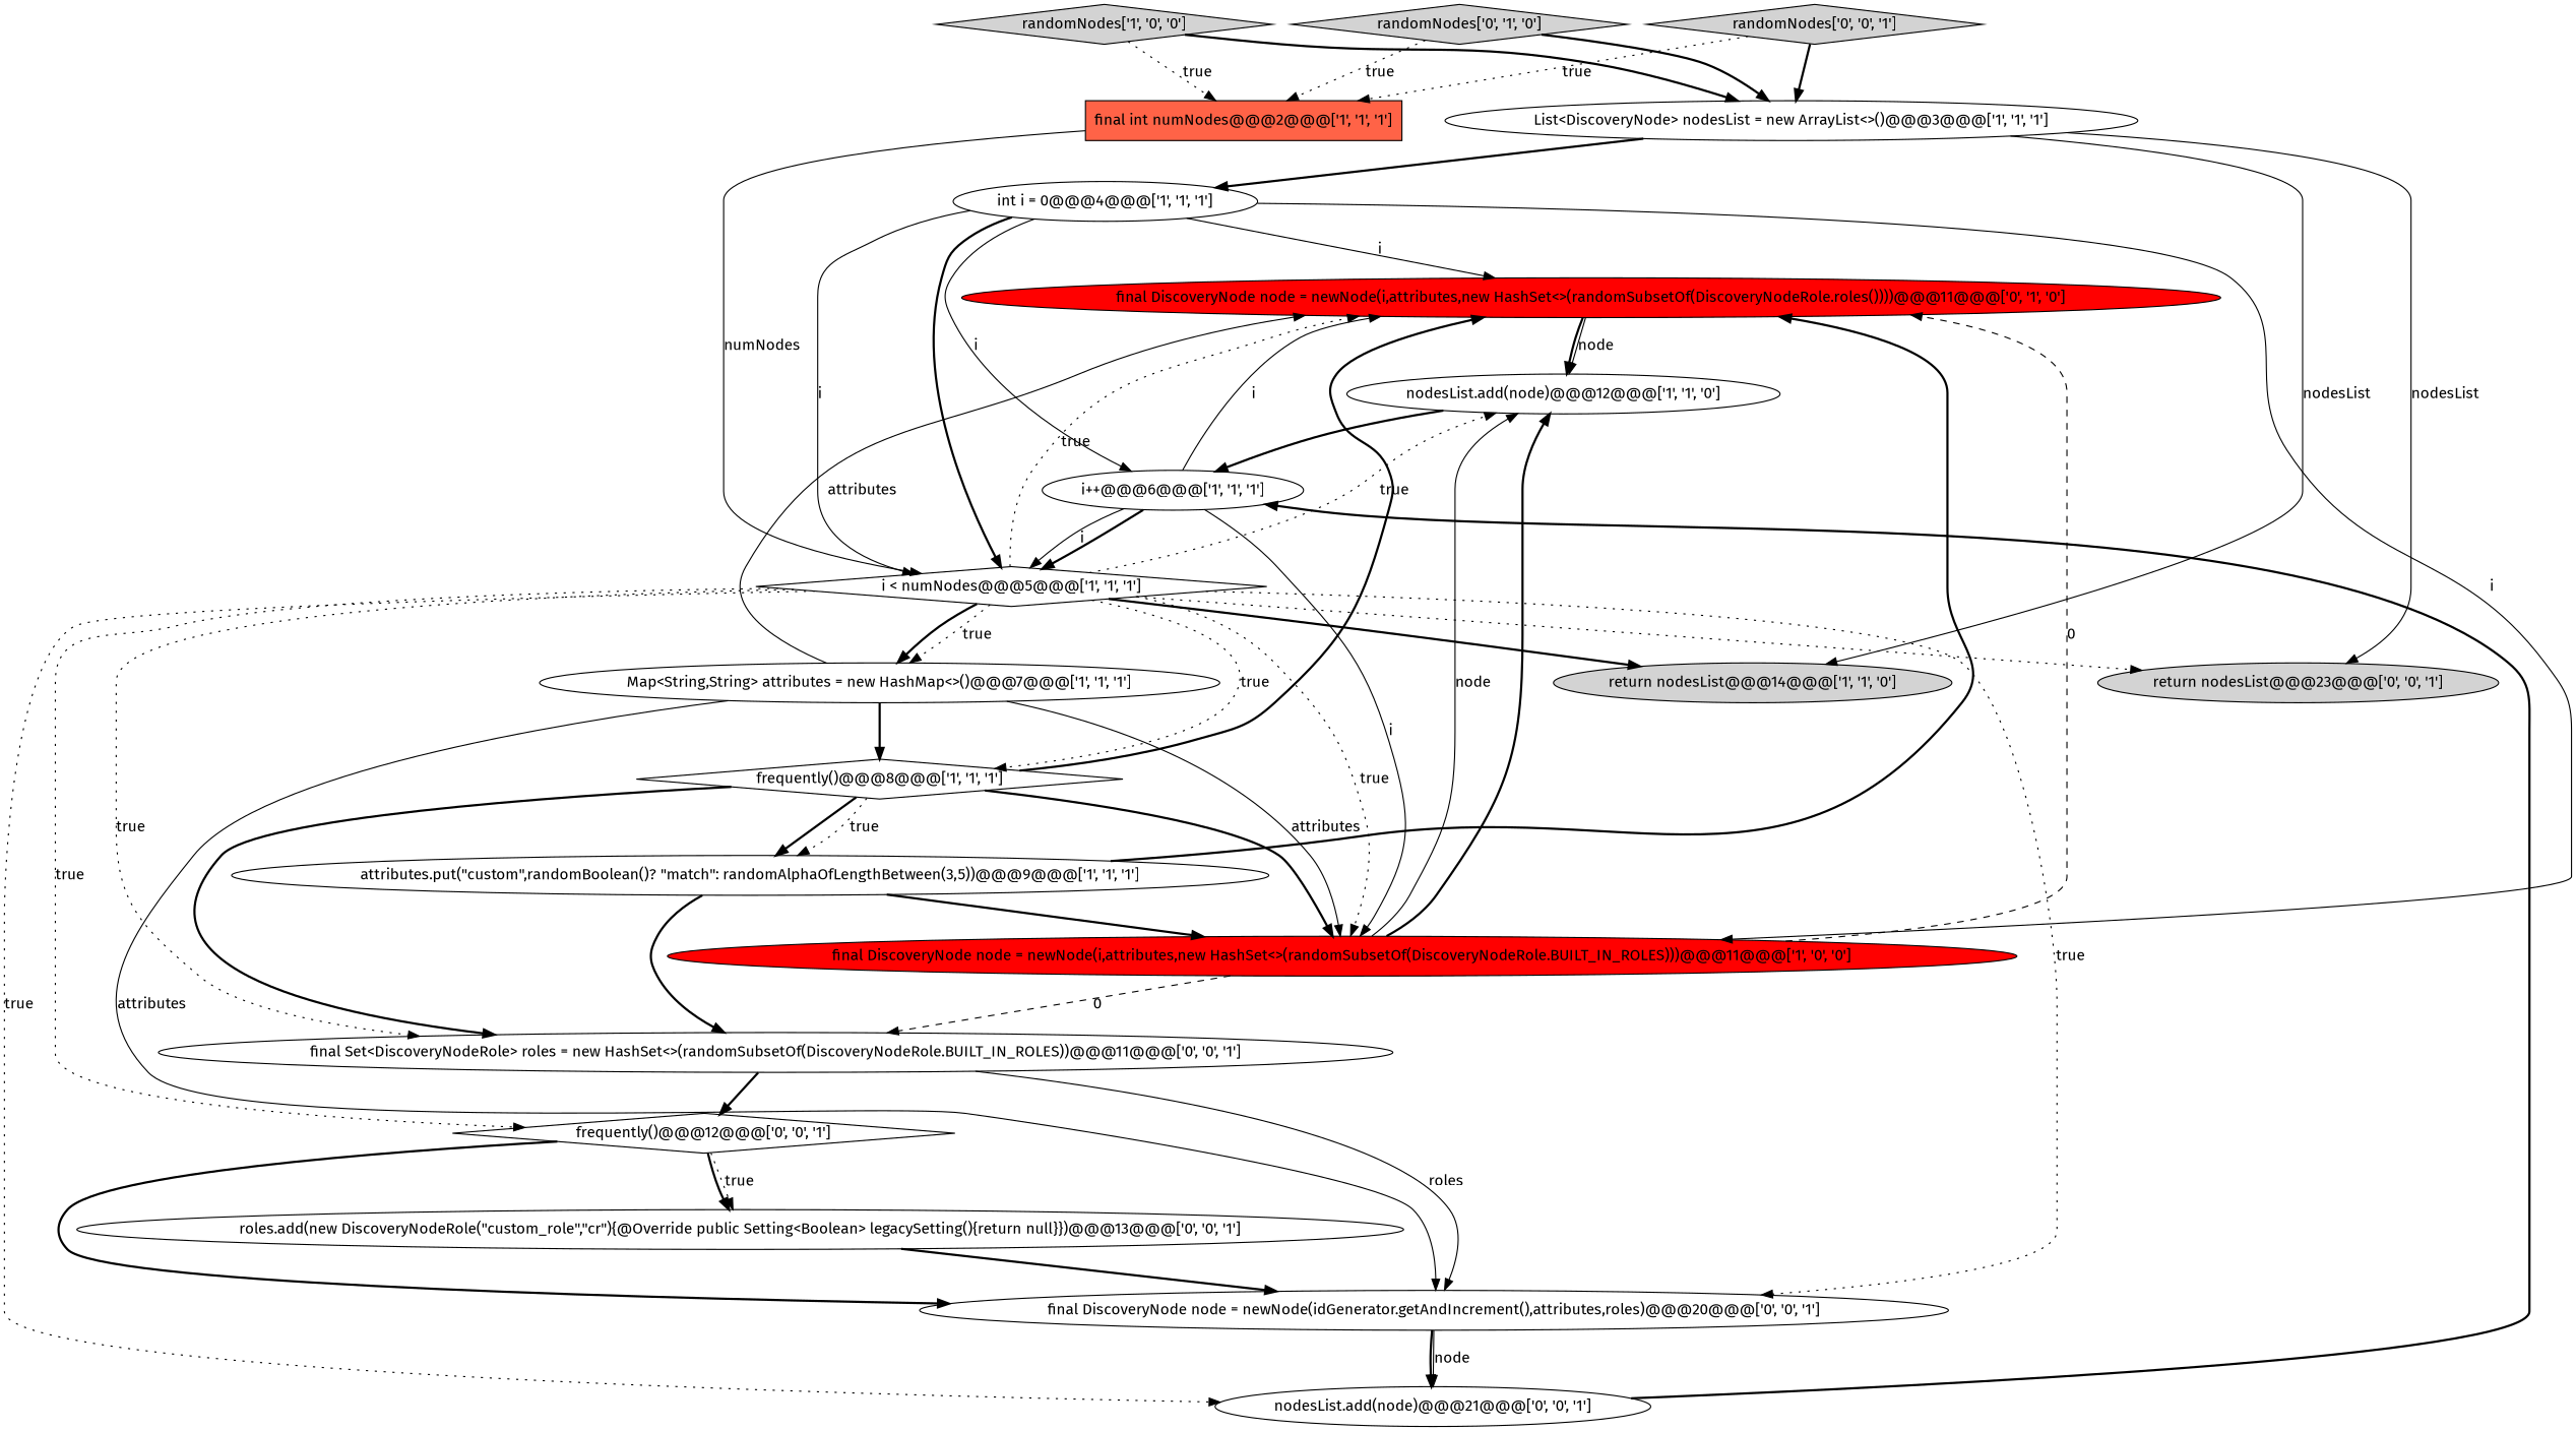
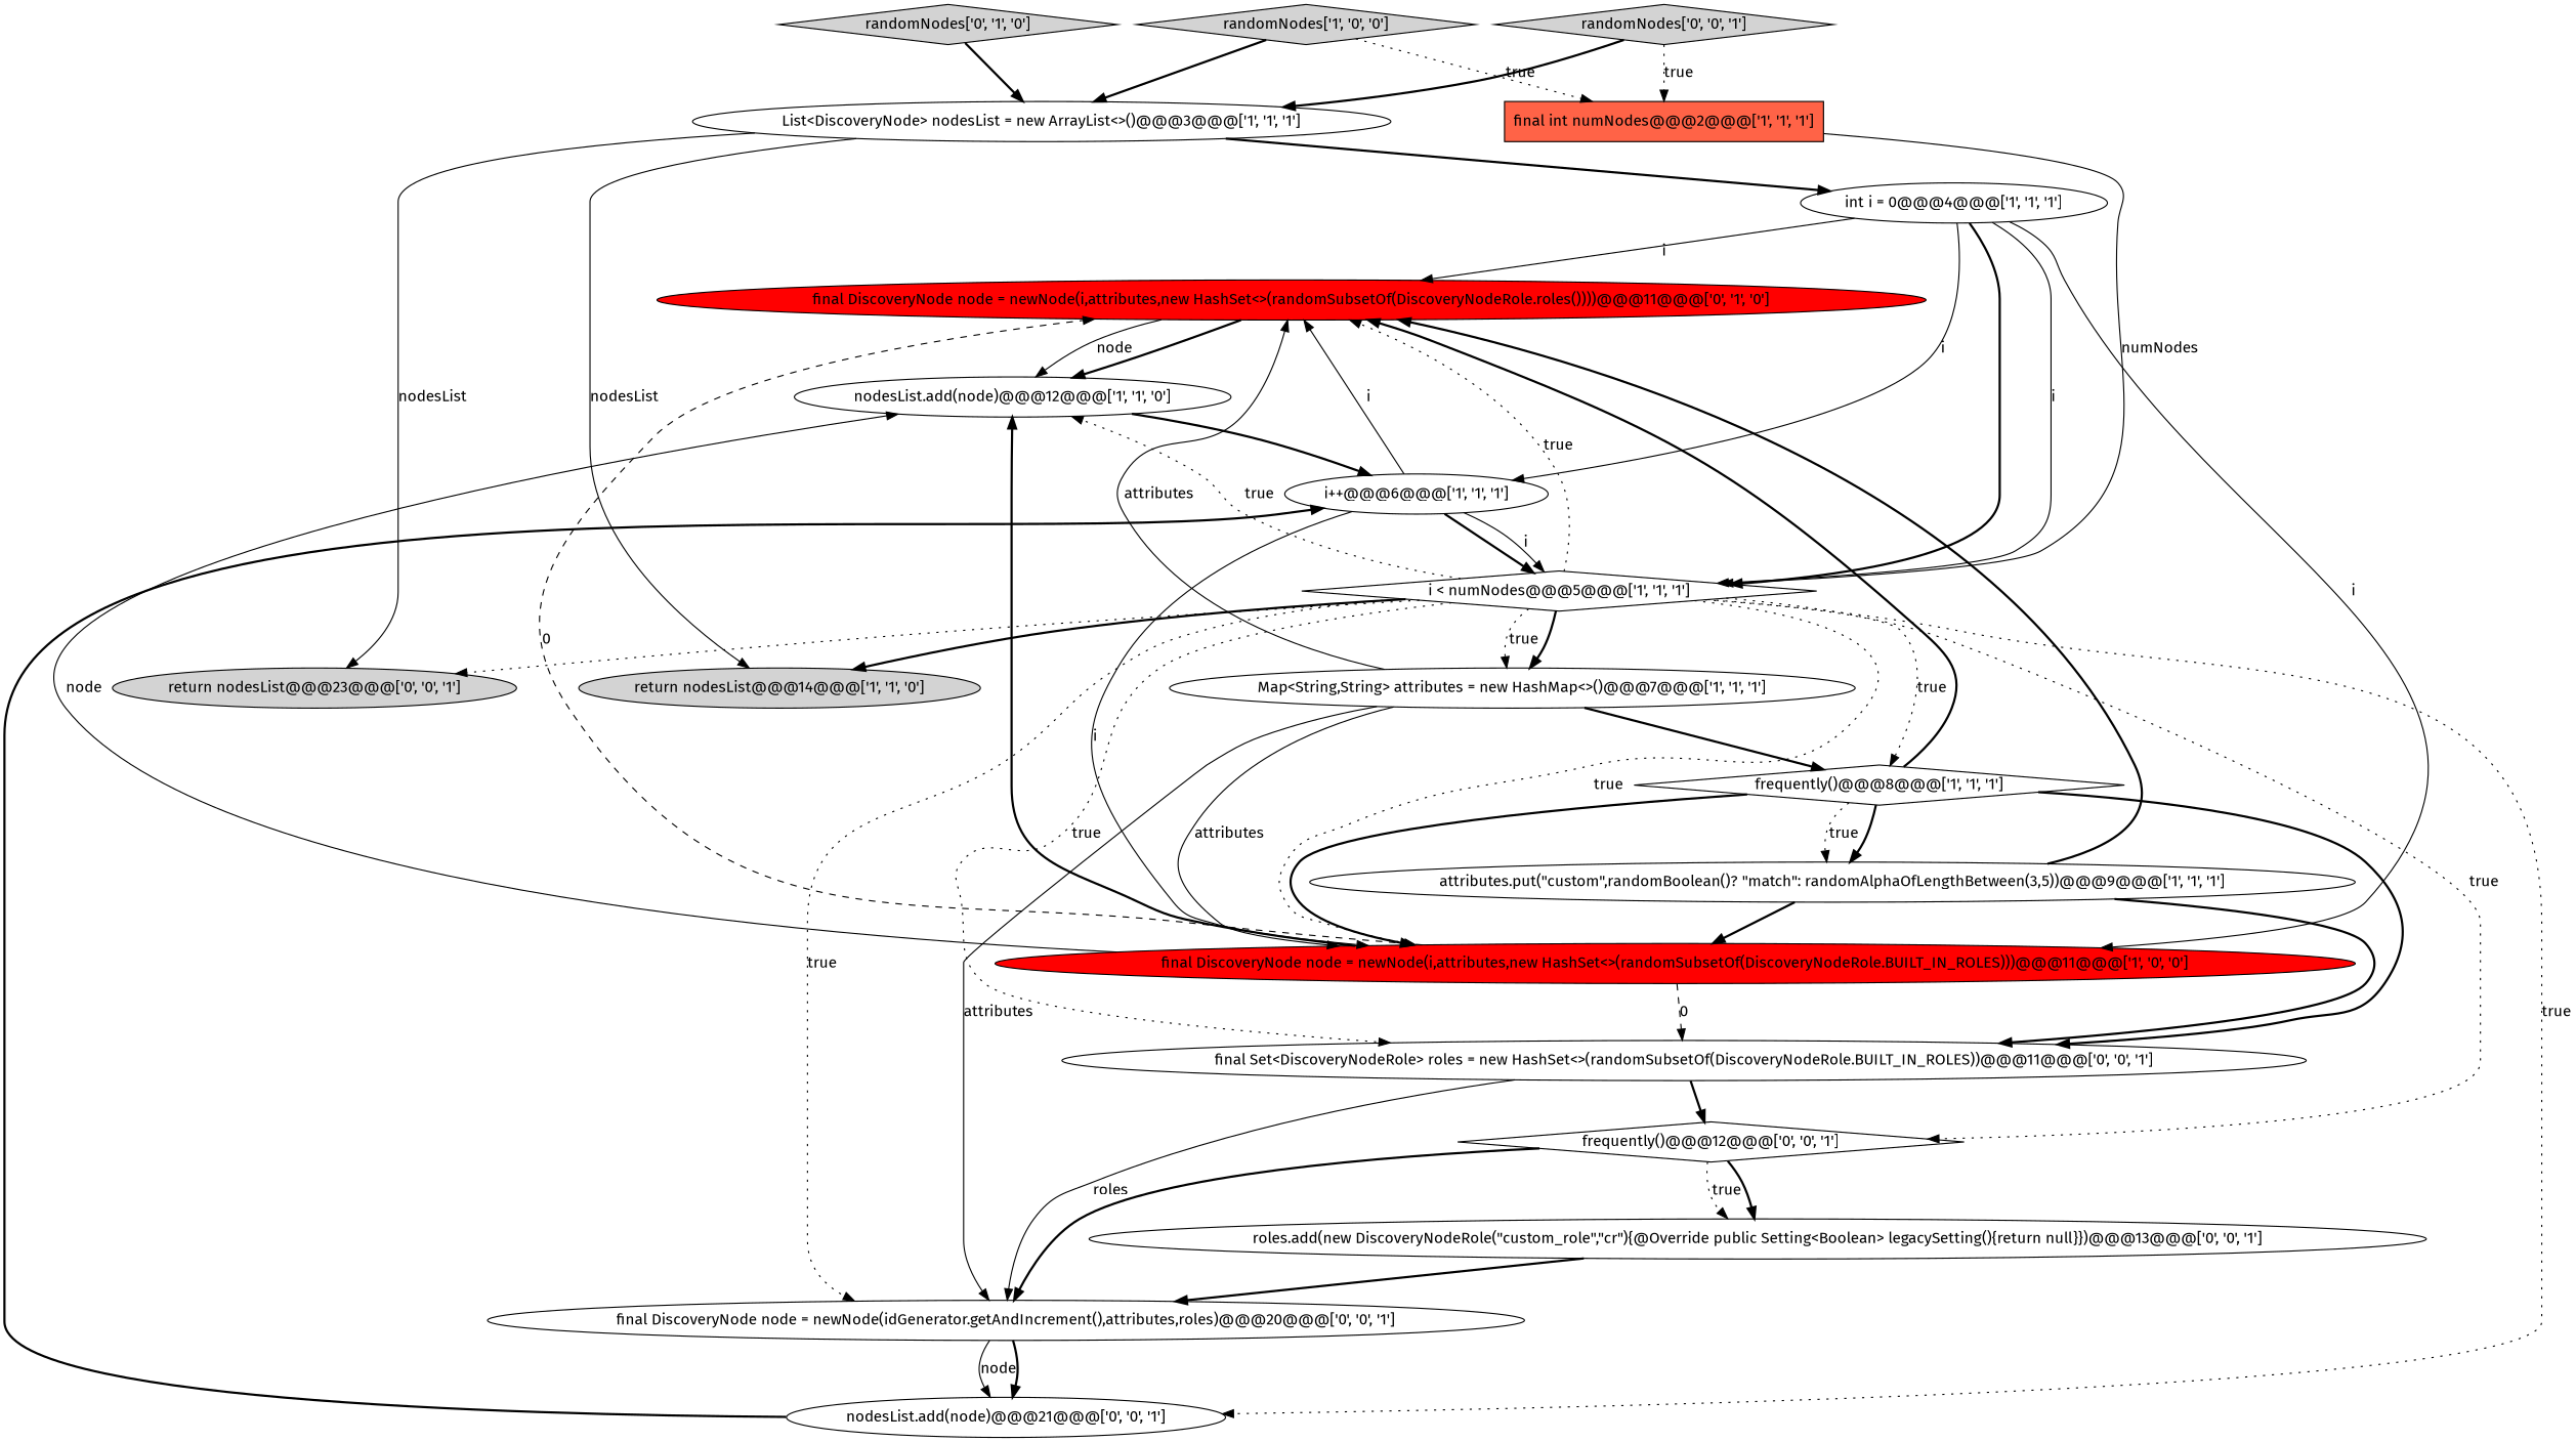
  digraph {
    fontname="Fira Sans"
    node [fillcolor=white fontname="Fira Sans" shape=ellipse style=filled]
    edge [fontname="Fira Sans" style=bold]
    n1 [fillcolor=red label="final DiscoveryNode node = newNode(i,attributes,new HashSet<>(randomSubsetOf(DiscoveryNodeRole.roles())))@@@11@@@['0', '1', '0']"]
    n2 [label="nodesList.add(node)@@@12@@@['1', '1', '0']"]
    n3 [label="i++@@@6@@@['1', '1', '1']"]
    n4 [fillcolor=lightgray label="return nodesList@@@23@@@['0', '0', '1']"]
    n5 [label="final DiscoveryNode node = newNode(idGenerator.getAndIncrement(),attributes,roles)@@@20@@@['0', '0', '1']"]
    n6 [label="nodesList.add(node)@@@21@@@['0', '0', '1']"]
    n7 [label="final Set<DiscoveryNodeRole> roles = new HashSet<>(randomSubsetOf(DiscoveryNodeRole.BUILT_IN_ROLES))@@@11@@@['0', '0', '1']"]
    n8 [label="frequently()@@@12@@@['0', '0', '1']" shape=diamond]
    n9 [label="roles.add(new DiscoveryNodeRole(\"custom_role\",\"cr\"){@Override public Setting<Boolean> legacySetting(){return null}})@@@13@@@['0', '0', '1']"]
    n10 [label="i < numNodes@@@5@@@['1', '1', '1']" shape=diamond]
    n11 [fillcolor=red label="final DiscoveryNode node = newNode(i,attributes,new HashSet<>(randomSubsetOf(DiscoveryNodeRole.BUILT_IN_ROLES)))@@@11@@@['1', '0', '0']"]
    n12 [label="frequently()@@@8@@@['1', '1', '1']" shape=diamond]
    n13 [label="Map<String,String> attributes = new HashMap<>()@@@7@@@['1', '1', '1']"]
    n14 [fillcolor=lightgray label="return nodesList@@@14@@@['1', '1', '0']"]
    n15 [fillcolor=lightgray label="randomNodes['1', '0', '0']" shape=diamond]
    n16 [fillcolor=tomato label="final int numNodes@@@2@@@['1', '1', '1']" shape=box]
    n17 [label="List<DiscoveryNode> nodesList = new ArrayList<>()@@@3@@@['1', '1', '1']"]
    n18 [label="int i = 0@@@4@@@['1', '1', '1']"]
    n19 [fillcolor=lightgray label="randomNodes['0', '0', '1']" shape=diamond]
    n20 [label="attributes.put(\"custom\",randomBoolean()? \"match\": randomAlphaOfLengthBetween(3,5))@@@9@@@['1', '1', '1']"]
    n21 [fillcolor=lightgray label="randomNodes['0', '1', '0']" shape=diamond]
    n1 -> n2
    n1 -> n2 [label="node" style=solid]
    n2 -> n3
    n3 -> n1 [label=i style=solid]
    n3 -> n10
    n3 -> n10 [label=i style=solid]
    n3 -> n11 [label=i style=solid]
    n5 -> n6 [label="node" style=solid]
    n5 -> n6
    n6 -> n3
    n7 -> n5 [label=roles style=solid]
    n7 -> n8
    n8 -> n5
    n8 -> n9 [label=true style=dotted]
    n8 -> n9
    n9 -> n5
    n10 -> n1 [label=true style=dotted]
    n10 -> n2 [label=true style=dotted]
    n10 -> n4 [style=dotted]
    n10 -> n5 [label=true style=dotted]
    n10 -> n6 [label=true style=dotted]
    n10 -> n7 [label=true style=dotted]
    n10 -> n8 [label=true style=dotted]
    n10 -> n11 [label=true style=dotted]
    n10 -> n12 [label=true style=dotted]
    n10 -> n13
    n10 -> n13 [label=true style=dotted]
    n10 -> n14
    n11 -> n1 [label=0 style=dashed]
    n11 -> n2 [label="node" style=solid]
    n11 -> n2
    n11 -> n7 [label=0 style=dashed]
    n12 -> n1
    n12 -> n7
    n12 -> n11
    n12 -> n20
    n12 -> n20 [label=true style=dotted]
    n13 -> n1 [label=attributes style=solid]
    n13 -> n5 [label=attributes style=solid]
    n13 -> n11 [label=attributes style=solid]
    n13 -> n12
    n15 -> n16 [label=true style=dotted]
    n15 -> n17
    n16 -> n10 [label=numNodes style=solid]
    n17 -> n4 [label=nodesList style=solid]
    n17 -> n14 [label=nodesList style=solid]
    n17 -> n18
    n18 -> n1 [label=i style=solid]
    n18 -> n3 [label=i style=solid]
    n18 -> n10 [label=i style=solid]
    n18 -> n10
    n18 -> n11 [label=i style=solid]
    n19 -> n16 [label=true style=dotted]
    n19 -> n17
    n20 -> n1
    n20 -> n7
    n20 -> n11
-   n21 -> n16 [label=true style=dotted]
    n21 -> n17
  }
